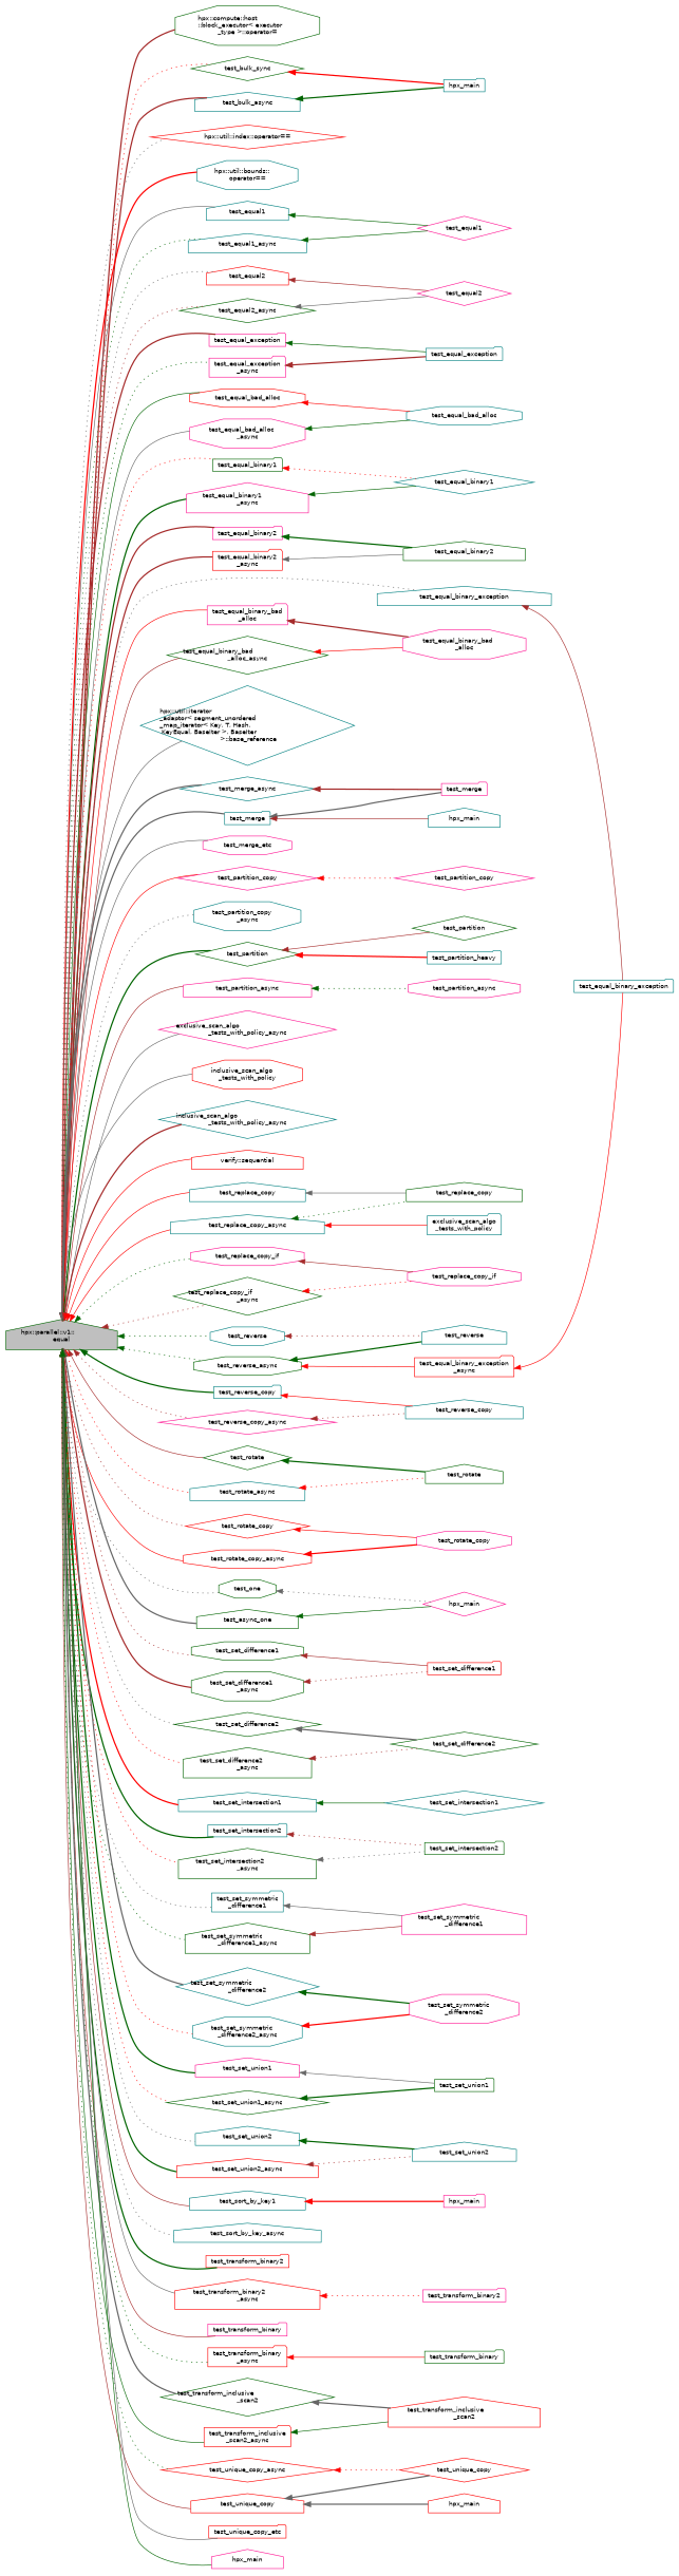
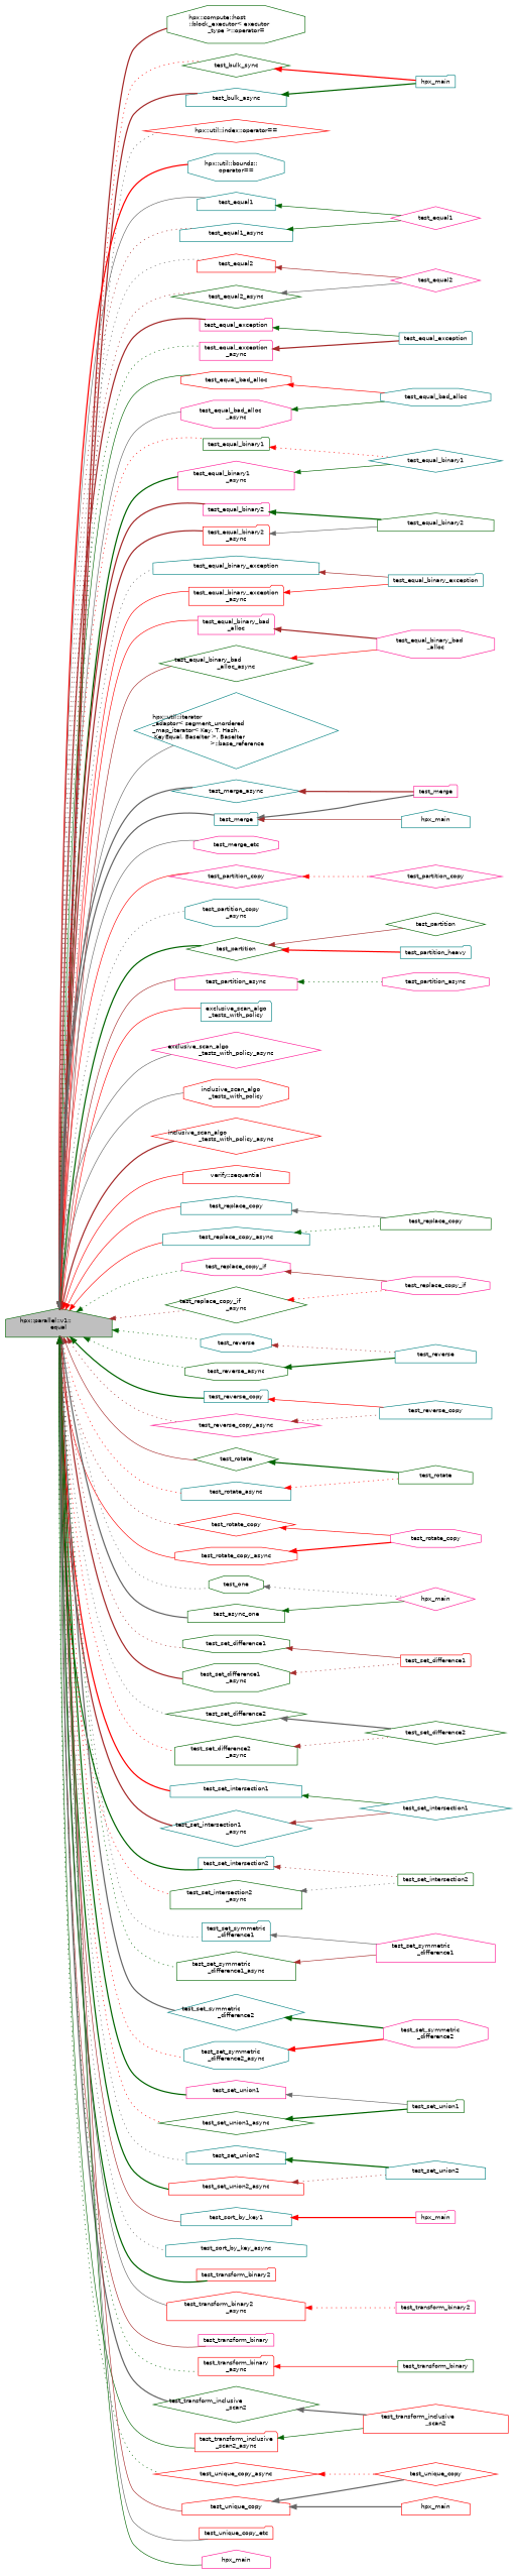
  digraph {
    rankdir=LR
    node [color=teal fillcolor=white fontname=Helvetica fontsize=10 shape=house style=filled]
    edge [color=brown dir=back fontname=Helvetica fontsize=10 labelfontname=Helvetica labelfontsize=10 style=solid]
    n1 [color=darkgreen fillcolor=grey75 fontcolor=black height=0.2 label="hpx::parallel::v1::\lequal" width=0.4]
    n2 [color=darkgreen height=0.2 label="hpx::compute::host\l::block_executor\< executor\l_type \>::operator=" shape=octagon width=0.4]
    n3 [color=darkgreen height=0.2 label=test_bulk_sync shape=diamond width=0.4]
    n4 [height=0.2 label=test_bulk_async width=0.4]
    n5 [color=red height=0.2 label="hpx::util::index::operator==" shape=diamond width=0.4]
    n6 [height=0.2 label="hpx::util::bounds::\loperator==" shape=octagon width=0.4]
    n7 [height=0.2 label=test_equal1 width=0.4]
    n8 [height=0.2 label=test_equal1_async width=0.4]
    n9 [color=red height=0.2 label=test_equal2 width=0.4]
    n10 [color=darkgreen height=0.2 label=test_equal2_async shape=diamond width=0.4]
    n11 [color=deeppink height=0.2 label=test_equal_exception shape=folder width=0.4]
    n12 [color=deeppink height=0.2 label="test_equal_exception\l_async" shape=folder width=0.4]
    n13 [color=red height=0.2 label=test_equal_bad_alloc shape=octagon width=0.4]
    n14 [color=deeppink height=0.2 label="test_equal_bad_alloc\l_async" shape=octagon width=0.4]
    n15 [color=darkgreen height=0.2 label=test_equal_binary1 shape=folder width=0.4]
    n16 [color=deeppink height=0.2 label="test_equal_binary1\l_async" width=0.4]
    n17 [color=deeppink height=0.2 label=test_equal_binary2 shape=folder width=0.4]
    n18 [color=red height=0.2 label="test_equal_binary2\l_async" shape=folder width=0.4]
    n19 [height=0.2 label=test_equal_binary_exception width=0.4]
    n20 [color=red height=0.2 label="test_equal_binary_exception\l_async" shape=folder width=0.4]
    n21 [color=deeppink height=0.2 label="test_equal_binary_bad\l_alloc" shape=folder width=0.4]
    n22 [color=darkgreen height=0.2 label="test_equal_binary_bad\l_alloc_async" shape=diamond width=0.4]
    n23 [height=0.2 label="hpx::util::iterator\l_adaptor\< segment_unordered\l_map_iterator\< Key, T, Hash,\l KeyEqual, BaseIter \>, BaseIter\l \>::base_reference" shape=diamond width=0.4]
    n24 [height=0.2 label=test_merge shape=folder width=0.4]
    n25 [height=0.2 label=test_merge_async shape=diamond width=0.4]
    n26 [color=deeppink height=0.2 label=test_merge_etc shape=octagon width=0.4]
    n27 [color=deeppink height=0.2 label=test_partition_copy shape=diamond width=0.4]
    n28 [height=0.2 label="test_partition_copy\l_async" shape=octagon width=0.4]
    n29 [color=darkgreen height=0.2 label=test_partition shape=diamond width=0.4]
    n30 [color=deeppink height=0.2 label=test_partition_async width=0.4]
    n31 [height=0.2 label="exclusive_scan_algo\l_tests_with_policy" shape=folder width=0.4]
    n32 [color=deeppink height=0.2 label="exclusive_scan_algo\l_tests_with_policy_async" shape=diamond width=0.4]
    n33 [color=red height=0.2 label="inclusive_scan_algo\l_tests_with_policy" shape=octagon width=0.4]
-   n34 [height=0.2 label="inclusive_scan_algo\l_tests_with_policy_async" shape=diamond width=0.4]
+   n34 [color=red height=0.2 label="inclusive_scan_algo\l_tests_with_policy_async" shape=diamond width=0.4]
    n35 [color=red height=0.2 label="verify::sequential" width=0.4]
    n36 [height=0.2 label=test_replace_copy width=0.4]
    n37 [height=0.2 label=test_replace_copy_async width=0.4]
    n38 [color=deeppink height=0.2 label=test_replace_copy_if shape=octagon width=0.4]
    n39 [color=darkgreen height=0.2 label="test_replace_copy_if\l_async" shape=diamond width=0.4]
    n40 [height=0.2 label=test_reverse shape=octagon width=0.4]
    n41 [color=darkgreen height=0.2 label=test_reverse_async shape=octagon width=0.4]
    n42 [height=0.2 label=test_reverse_copy shape=folder width=0.4]
    n43 [color=deeppink height=0.2 label=test_reverse_copy_async shape=diamond width=0.4]
    n44 [color=darkgreen height=0.2 label=test_rotate shape=diamond width=0.4]
    n45 [height=0.2 label=test_rotate_async width=0.4]
    n46 [color=red height=0.2 label=test_rotate_copy shape=diamond width=0.4]
    n47 [color=red height=0.2 label=test_rotate_copy_async shape=octagon width=0.4]
    n48 [color=darkgreen height=0.2 label=test_one shape=octagon width=0.4]
    n49 [color=darkgreen height=0.2 label=test_async_one width=0.4]
    n50 [color=darkgreen height=0.2 label=test_set_difference1 shape=octagon width=0.4]
    n51 [color=darkgreen height=0.2 label="test_set_difference1\l_async" shape=octagon width=0.4]
    n52 [color=darkgreen height=0.2 label=test_set_difference2 shape=diamond width=0.4]
    n53 [color=darkgreen height=0.2 label="test_set_difference2\l_async" width=0.4]
    n54 [height=0.2 label=test_set_intersection1 width=0.4]
+   n55 [height=0.2 label="test_set_intersection1\l_async" shape=diamond width=0.4]
    n56 [height=0.2 label=test_set_intersection2 shape=folder width=0.4]
    n57 [color=darkgreen height=0.2 label="test_set_intersection2\l_async" width=0.4]
    n58 [height=0.2 label="test_set_symmetric\l_difference1" shape=folder width=0.4]
    n59 [color=darkgreen height=0.2 label="test_set_symmetric\l_difference1_async" width=0.4]
    n60 [height=0.2 label="test_set_symmetric\l_difference2" shape=diamond width=0.4]
    n61 [height=0.2 label="test_set_symmetric\l_difference2_async" shape=octagon width=0.4]
    n62 [color=deeppink height=0.2 label=test_set_union1 width=0.4]
    n63 [color=darkgreen height=0.2 label=test_set_union1_async shape=diamond width=0.4]
    n64 [height=0.2 label=test_set_union2 width=0.4]
    n65 [color=red height=0.2 label=test_set_union2_async width=0.4]
    n66 [height=0.2 label=test_sort_by_key1 width=0.4]
    n67 [height=0.2 label=test_sort_by_key_async width=0.4]
    n68 [color=red height=0.2 label=test_transform_binary2 shape=folder width=0.4]
    n69 [color=red height=0.2 label="test_transform_binary2\l_async" width=0.4]
    n70 [color=deeppink height=0.2 label=test_transform_binary shape=folder width=0.4]
    n71 [color=red height=0.2 label="test_transform_binary\l_async" shape=folder width=0.4]
    n72 [color=darkgreen height=0.2 label="test_transform_inclusive\l_scan2" shape=diamond width=0.4]
    n73 [color=red height=0.2 label="test_transform_inclusive\l_scan2_async" shape=folder width=0.4]
    n74 [color=red height=0.2 label=test_unique_copy width=0.4]
    n75 [color=red height=0.2 label=test_unique_copy_async shape=diamond width=0.4]
    n76 [color=red height=0.2 label=test_unique_copy_etc shape=folder width=0.4]
    n77 [color=deeppink height=0.2 label=hpx_main width=0.4]
    n78 [height=0.2 label=hpx_main shape=folder width=0.4]
    n79 [color=deeppink height=0.2 label=test_equal1 shape=diamond width=0.4]
    n80 [color=deeppink height=0.2 label=test_equal2 shape=diamond width=0.4]
    n81 [height=0.2 label=test_equal_exception shape=folder width=0.4]
    n82 [height=0.2 label=test_equal_bad_alloc shape=octagon width=0.4]
    n83 [height=0.2 label=test_equal_binary1 shape=diamond width=0.4]
    n84 [color=darkgreen height=0.2 label=test_equal_binary2 width=0.4]
    n85 [height=0.2 label=test_equal_binary_exception shape=folder width=0.4]
    n86 [color=deeppink height=0.2 label="test_equal_binary_bad\l_alloc" shape=octagon width=0.4]
    n87 [color=deeppink height=0.2 label=test_merge shape=folder width=0.4]
    n88 [height=0.2 label=hpx_main width=0.4]
    n89 [color=deeppink height=0.2 label=test_partition_copy shape=diamond width=0.4]
    n90 [color=darkgreen height=0.2 label=test_partition shape=diamond width=0.4]
    n91 [height=0.2 label=test_partition_heavy shape=folder width=0.4]
    n92 [color=deeppink height=0.2 label=test_partition_async shape=octagon width=0.4]
    n93 [color=darkgreen height=0.2 label=test_replace_copy width=0.4]
    n94 [color=deeppink height=0.2 label=test_replace_copy_if shape=octagon width=0.4]
    n95 [height=0.2 label=test_reverse width=0.4]
    n96 [height=0.2 label=test_reverse_copy width=0.4]
    n97 [color=darkgreen height=0.2 label=test_rotate width=0.4]
    n98 [color=deeppink height=0.2 label=test_rotate_copy shape=octagon width=0.4]
    n99 [color=deeppink height=0.2 label=hpx_main shape=diamond width=0.4]
    n100 [color=red height=0.2 label=test_set_difference1 shape=folder width=0.4]
    n101 [color=darkgreen height=0.2 label=test_set_difference2 shape=diamond width=0.4]
    n102 [height=0.2 label=test_set_intersection1 shape=diamond width=0.4]
    n103 [color=darkgreen height=0.2 label=test_set_intersection2 shape=folder width=0.4]
    n104 [color=deeppink height=0.2 label="test_set_symmetric\l_difference1" width=0.4]
    n105 [color=deeppink height=0.2 label="test_set_symmetric\l_difference2" shape=octagon width=0.4]
    n106 [color=darkgreen height=0.2 label=test_set_union1 shape=folder width=0.4]
    n107 [height=0.2 label=test_set_union2 width=0.4]
    n108 [color=deeppink height=0.2 label=hpx_main shape=folder width=0.4]
    n109 [color=deeppink height=0.2 label=test_transform_binary2 shape=folder width=0.4]
    n110 [color=darkgreen height=0.2 label=test_transform_binary shape=folder width=0.4]
    n111 [color=red height=0.2 label="test_transform_inclusive\l_scan2" width=0.4]
    n112 [color=red height=0.2 label=test_unique_copy shape=diamond width=0.4]
    n113 [color=red height=0.2 label=hpx_main width=0.4]
    n1 -> n2 [style=bold]
    n1 -> n3 [color=red style=dotted]
    n1 -> n4 [style=bold]
    n1 -> n5 [color=gray40 style=dotted]
    n1 -> n6 [color=red style=bold]
    n1 -> n7 [color=gray40]
-   n1 -> n8 [color=darkgreen style=dotted]
+   n1 -> n8 [style=dotted]
    n1 -> n9 [color=gray40 style=dotted]
    n1 -> n10 [style=dotted]
    n1 -> n11 [style=bold]
    n1 -> n12 [color=darkgreen style=dotted]
    n1 -> n13 [color=darkgreen]
    n1 -> n14 [color=gray40]
    n1 -> n15 [color=red style=dotted]
    n1 -> n16 [color=darkgreen style=bold]
    n1 -> n17 [style=bold]
    n1 -> n18 [style=bold]
    n1 -> n19 [color=gray40 style=dotted]
-   n41 -> n20 [color=red]
+   n1 -> n20 [color=red]
    n1 -> n21 [color=red]
    n1 -> n22
    n1 -> n23 [color=gray40]
    n1 -> n24 [color=gray40 style=bold]
    n1 -> n25 [color=gray40 style=bold]
    n1 -> n26 [color=gray40]
    n1 -> n27 [color=red]
    n1 -> n28 [color=gray40 style=dotted]
    n1 -> n29 [color=darkgreen style=bold]
    n1 -> n30
-   n37 -> n31 [color=red]
+   n1 -> n31 [color=red]
    n1 -> n32 [color=gray40]
    n1 -> n33 [color=gray40]
    n1 -> n34 [style=bold]
    n1 -> n35 [color=red]
    n1 -> n36 [color=red]
    n1 -> n37 [color=red]
    n1 -> n38 [color=darkgreen style=dotted]
    n1 -> n39 [style=dotted]
    n1 -> n40 [color=darkgreen style=dotted]
    n1 -> n41 [color=darkgreen style=dotted]
    n1 -> n42 [color=darkgreen style=bold]
    n1 -> n43 [style=dotted]
    n1 -> n44
    n1 -> n45 [color=red style=dotted]
    n1 -> n46 [style=dotted]
    n1 -> n47 [color=red]
    n1 -> n48 [color=gray40 style=dotted]
    n1 -> n49 [color=gray40 style=bold]
    n1 -> n50 [style=dotted]
    n1 -> n51 [style=bold]
    n1 -> n52 [color=gray40 style=dotted]
    n1 -> n53 [color=red style=dotted]
    n1 -> n54 [color=red style=bold]
+   n1 -> n55 [style=bold]
    n1 -> n56 [color=darkgreen style=bold]
    n1 -> n57 [color=red style=dotted]
    n1 -> n58 [color=gray40 style=dotted]
    n1 -> n59 [color=darkgreen style=dotted]
    n1 -> n60 [color=gray40 style=bold]
    n1 -> n61 [color=red style=dotted]
    n1 -> n62 [color=darkgreen style=bold]
    n1 -> n63 [color=red style=dotted]
    n1 -> n64 [color=gray40 style=dotted]
    n1 -> n65 [color=darkgreen style=bold]
    n1 -> n66
    n1 -> n67 [color=gray40 style=dotted]
    n1 -> n68 [color=darkgreen style=bold]
    n1 -> n69 [color=gray40]
    n1 -> n70
    n1 -> n71 [color=darkgreen style=dotted]
    n1 -> n72 [color=gray40 style=bold]
    n1 -> n73 [color=darkgreen]
    n1 -> n74
    n1 -> n75 [color=darkgreen style=dotted]
    n1 -> n76 [color=gray40]
    n1 -> n77 [color=darkgreen]
    n3 -> n78 [color=red style=bold]
    n4 -> n78 [color=darkgreen style=bold]
    n7 -> n79 [color=darkgreen]
    n8 -> n79 [color=darkgreen]
    n9 -> n80
    n10 -> n80 [color=gray40]
    n11 -> n81 [color=darkgreen]
    n12 -> n81 [style=bold]
    n13 -> n82 [color=red]
    n14 -> n82 [color=darkgreen]
    n15 -> n83 [color=red style=dotted]
    n16 -> n83 [color=darkgreen]
    n17 -> n84 [color=darkgreen style=bold]
    n18 -> n84 [color=gray40]
    n19 -> n85
    n20 -> n85 [color=red]
    n21 -> n86 [style=bold]
    n22 -> n86 [color=red]
    n24 -> n87 [color=gray40 style=bold]
    n24 -> n88
    n25 -> n87 [style=bold]
    n27 -> n89 [color=red style=dotted]
    n29 -> n90
    n29 -> n91 [color=red style=bold]
    n30 -> n92 [color=darkgreen style=dotted]
    n36 -> n93 [color=gray40]
    n37 -> n93 [color=darkgreen style=dotted]
    n38 -> n94
    n39 -> n94 [color=red style=dotted]
    n40 -> n95 [style=dotted]
    n41 -> n95 [color=darkgreen style=bold]
    n42 -> n96 [color=red]
    n43 -> n96 [style=dotted]
    n44 -> n97 [color=darkgreen style=bold]
    n45 -> n97 [color=red style=dotted]
    n46 -> n98 [color=red]
    n47 -> n98 [color=red style=bold]
    n48 -> n99 [color=gray40 style=dotted]
    n49 -> n99 [color=darkgreen]
    n50 -> n100
    n51 -> n100 [style=dotted]
    n52 -> n101 [color=gray40 style=bold]
    n53 -> n101 [style=dotted]
    n54 -> n102 [color=darkgreen]
+   n55 -> n102
    n56 -> n103 [style=dotted]
    n57 -> n103 [color=gray40 style=dotted]
    n58 -> n104 [color=gray40]
    n59 -> n104
    n60 -> n105 [color=darkgreen style=bold]
    n61 -> n105 [color=red style=bold]
    n62 -> n106 [color=gray40]
    n63 -> n106 [color=darkgreen style=bold]
    n64 -> n107 [color=darkgreen style=bold]
    n65 -> n107 [style=dotted]
    n66 -> n108 [color=red style=bold]
    n69 -> n109 [color=red style=dotted]
    n71 -> n110 [color=red]
    n72 -> n111 [color=gray40 style=bold]
    n73 -> n111 [color=darkgreen]
    n74 -> n112 [color=gray40 style=bold]
    n74 -> n113 [color=gray40 style=bold]
    n75 -> n112 [color=red style=dotted]
  }
